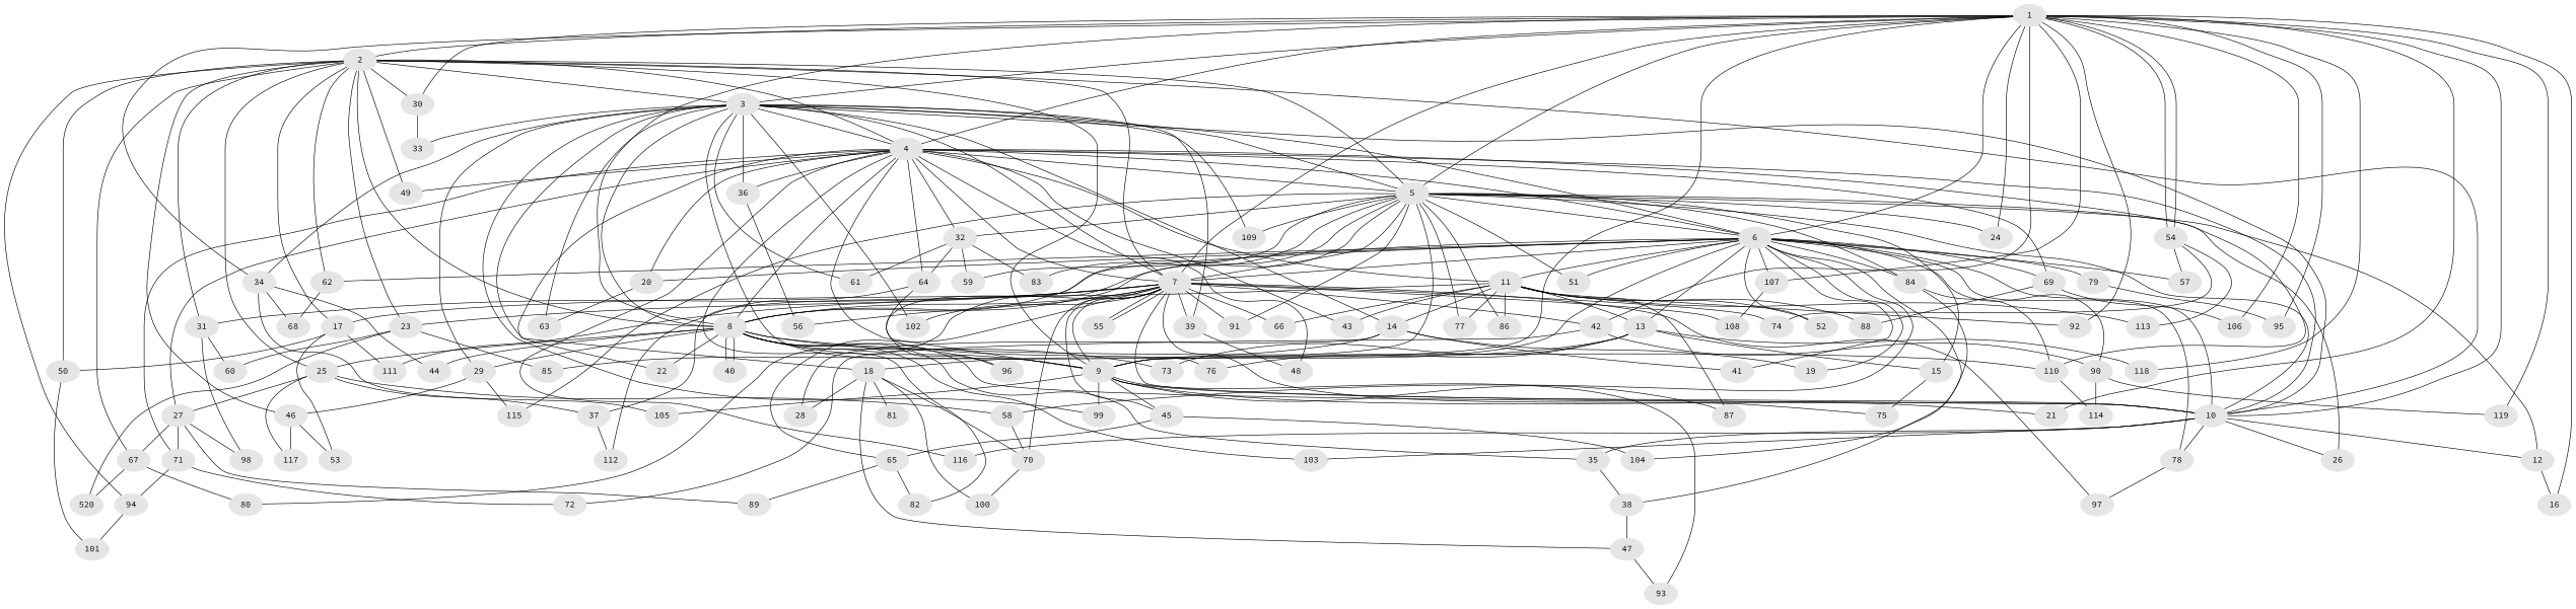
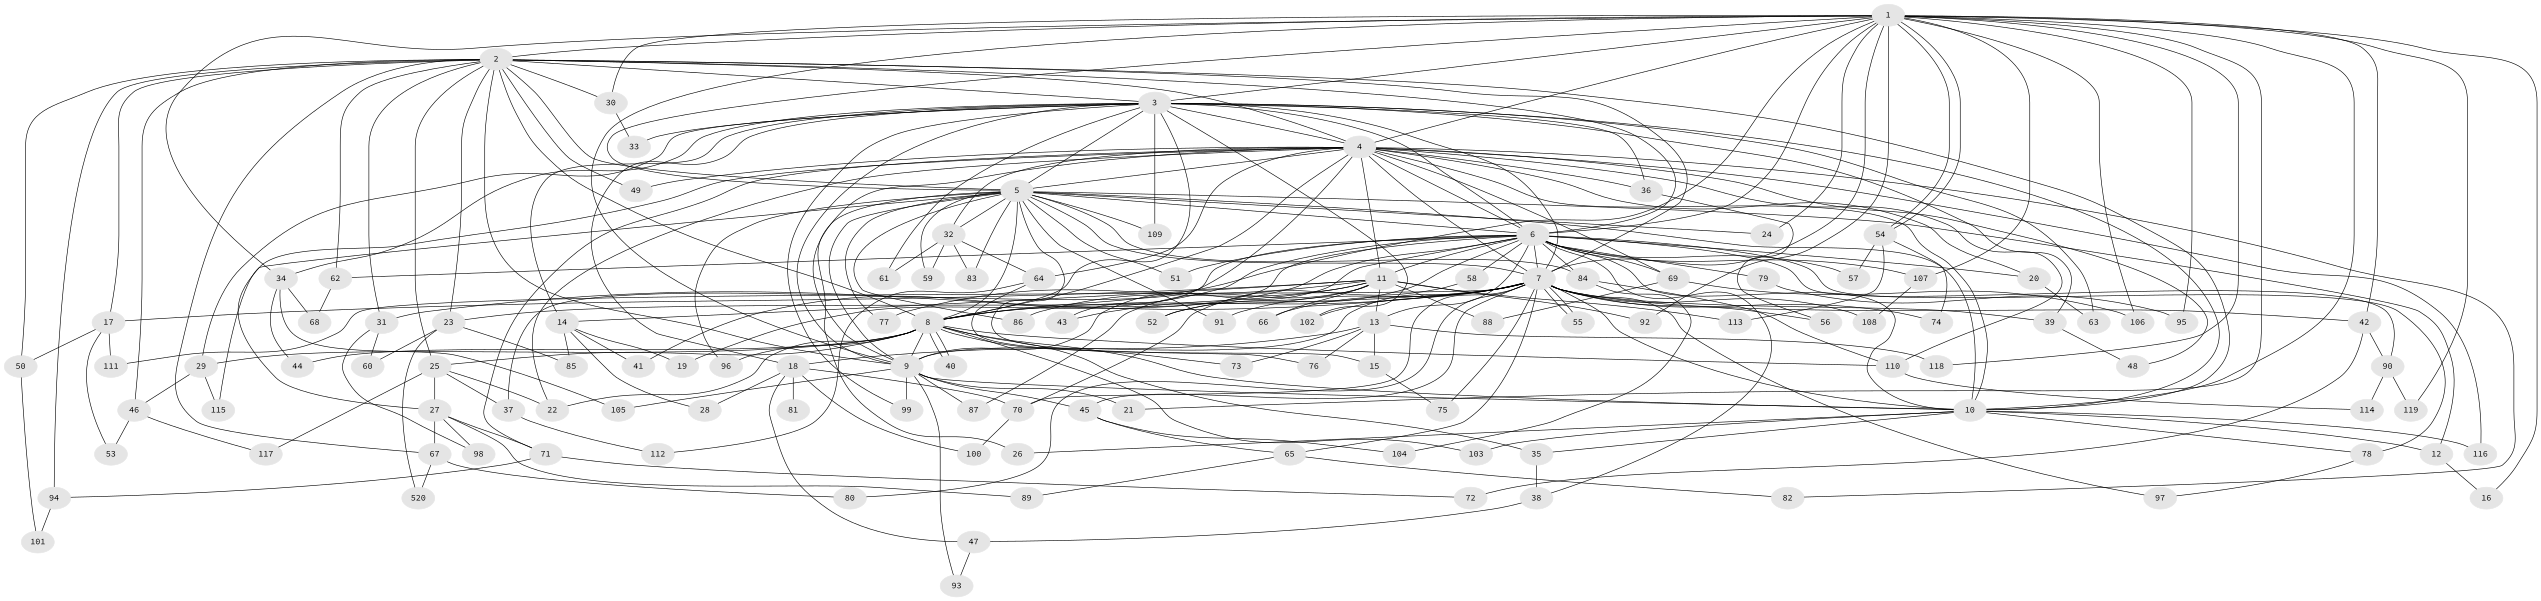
  graph {
    fontname="Source Code Pro"
    node [color=gray90 fontname="Source Code Pro" style=filled]
    edge [fontname="Source Code Pro"]
    1
    2
    3
    4
    5
    6
    7
    8
    9
    10
    16
    21
    24
    30
    34
    42
    54
    92
    95
    106
    107
    118
    119
    17
    23
    25
    31
    46
    49
    50
    62
    67
    94
    14
    18
    29
    33
    36
    39
    61
    63
    99
    102
    109
    11
    20
    22
    27
    32
    43
    48
    64
    69
    71
    82
    110
    116
    12
    15
    26
    51
    59
    77
    83
    84
    86
    91
    96
    115
    13
    19
    37
    38
    41
    52
    57
    58
    78
    79
    90
    45
    55
    56
    65
    66
    70
    74
    75
    80
    97
    108
    111
    35
    40
    44
    73
    103
    87
    93
    105
    68
    72
    113
    53
    85
    60
    n107 [label=520]
    117
    98
    101
    28
    47
    81
    100
    88
    89
    76
    112
    114
    104
    1 -- 2
    1 -- 3
    1 -- 4
    1 -- 5
    1 -- 6
    1 -- 7
    1 -- 8
    1 -- 9
    1 -- 10
    1 -- 16
    1 -- 21
    1 -- 24
    1 -- 30
    1 -- 34
    1 -- 42
    1 -- 54
    1 -- 54
    1 -- 92
    1 -- 95
    1 -- 106
    1 -- 107
    1 -- 118
    1 -- 119
    2 -- 3
    2 -- 4
    2 -- 5
+   2 -- 6
    2 -- 7
    2 -- 8
    2 -- 9
    2 -- 10
    2 -- 30
    2 -- 17
    2 -- 23
    2 -- 25
    2 -- 31
    2 -- 46
    2 -- 49
    2 -- 50
    2 -- 62
    2 -- 67
    2 -- 94
    3 -- 4
    3 -- 5
    3 -- 6
    3 -- 7
    3 -- 8
    3 -- 9
    3 -- 10
    3 -- 34
    3 -- 14
    3 -- 18
    3 -- 29
    3 -- 33
    3 -- 36
    3 -- 39
    3 -- 61
    3 -- 63
    3 -- 99
    3 -- 102
    3 -- 109
    4 -- 5
    4 -- 6
    4 -- 7
    4 -- 8
    4 -- 9
    4 -- 10
    4 -- 49
    4 -- 36
    4 -- 11
    4 -- 20
    4 -- 22
    4 -- 27
    4 -- 32
    4 -- 43
    4 -- 48
    4 -- 64
    4 -- 69
    4 -- 71
    4 -- 82
    4 -- 110
    4 -- 116
    5 -- 6
    5 -- 7
    5 -- 8
    5 -- 9
    5 -- 10
    5 -- 24
    5 -- 109
    5 -- 32
    5 -- 12
    5 -- 15
    5 -- 26
    5 -- 51
    5 -- 59
    5 -- 77
    5 -- 83
    5 -- 84
    5 -- 86
    5 -- 91
    5 -- 96
    5 -- 115
    6 -- 7
    6 -- 8
    6 -- 9
    6 -- 10
    6 -- 107
    6 -- 62
    6 -- 11
    6 -- 20
    6 -- 69
    6 -- 51
    6 -- 84
    6 -- 13
    6 -- 19
    6 -- 37
    6 -- 38
    6 -- 41
    6 -- 52
    6 -- 57
    6 -- 58
    6 -- 78
    6 -- 79
    6 -- 90
    7 -- 8
    7 -- 9
    7 -- 10
    7 -- 42
    7 -- 23
    7 -- 31
    7 -- 39
    7 -- 102
    7 -- 91
    7 -- 45
    7 -- 55
    7 -- 55
    7 -- 56
    7 -- 65
    7 -- 66
    7 -- 70
    7 -- 74
    7 -- 75
    7 -- 80
    7 -- 97
    7 -- 108
    7 -- 111
    8 -- 9
    8 -- 10
    8 -- 25
    8 -- 29
    8 -- 22
    8 -- 110
    8 -- 96
    8 -- 35
    8 -- 40
    8 -- 40
    8 -- 44
    8 -- 73
    8 -- 103
    9 -- 10
    9 -- 21
    9 -- 99
    9 -- 45
    9 -- 87
    9 -- 93
    9 -- 105
    10 -- 116
    10 -- 12
    10 -- 26
    10 -- 78
    10 -- 35
    10 -- 103
    30 -- 33
    34 -- 44
    34 -- 105
    34 -- 68
    42 -- 90
    42 -- 72
    54 -- 57
    54 -- 74
    54 -- 113
    107 -- 108
    17 -- 50
    17 -- 111
    17 -- 53
    23 -- 85
    23 -- 60
    23 -- n107
    25 -- 27
    25 -- 37
-   25 -- 58
+   25 -- 22
    25 -- 117
    31 -- 60
    31 -- 98
    46 -- 53
    46 -- 117
    50 -- 101
    62 -- 68
    67 -- 80
    67 -- n107
    94 -- 101
    14 -- 19
    14 -- 41
    14 -- 85
    14 -- 28
    18 -- 70
    18 -- 28
    18 -- 47
    18 -- 81
    18 -- 100
    29 -- 46
    29 -- 115
    36 -- 56
    39 -- 48
    11 -- 92
    11 -- 17
    11 -- 14
    11 -- 43
    11 -- 77
    11 -- 86
    11 -- 13
    11 -- 52
    11 -- 66
    11 -- 87
    11 -- 113
    11 -- 88
    20 -- 63
    27 -- 67
    27 -- 71
    27 -- 98
    27 -- 89
    32 -- 61
    32 -- 64
    32 -- 59
    32 -- 83
    64 -- 76
    64 -- 112
    69 -- 106
    69 -- 88
    71 -- 94
    71 -- 72
    110 -- 114
    12 -- 16
    15 -- 75
    84 -- 110
    84 -- 104
    13 -- 118
    13 -- 18
    13 -- 15
    13 -- 73
    13 -- 76
    37 -- 112
    38 -- 47
    58 -- 70
    78 -- 97
    79 -- 95
    90 -- 119
    90 -- 114
    45 -- 65
    45 -- 104
    65 -- 82
    65 -- 89
    70 -- 100
    35 -- 38
    47 -- 93
  }
